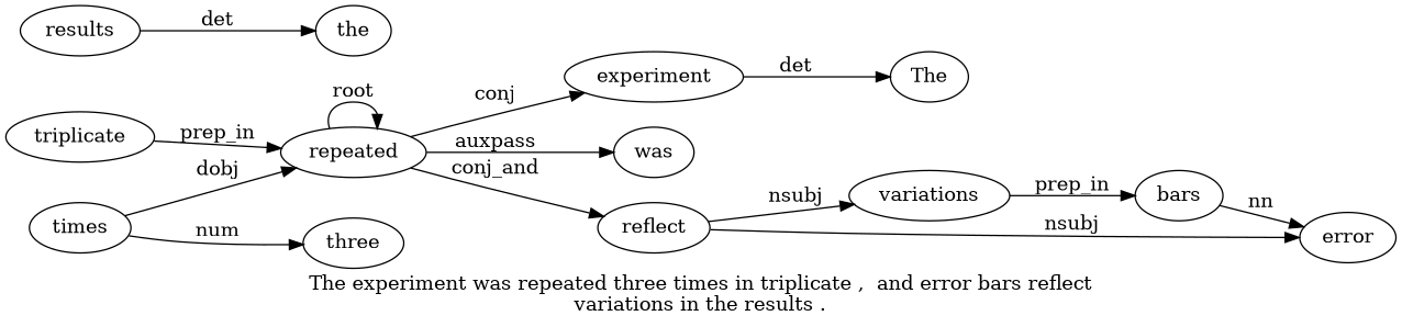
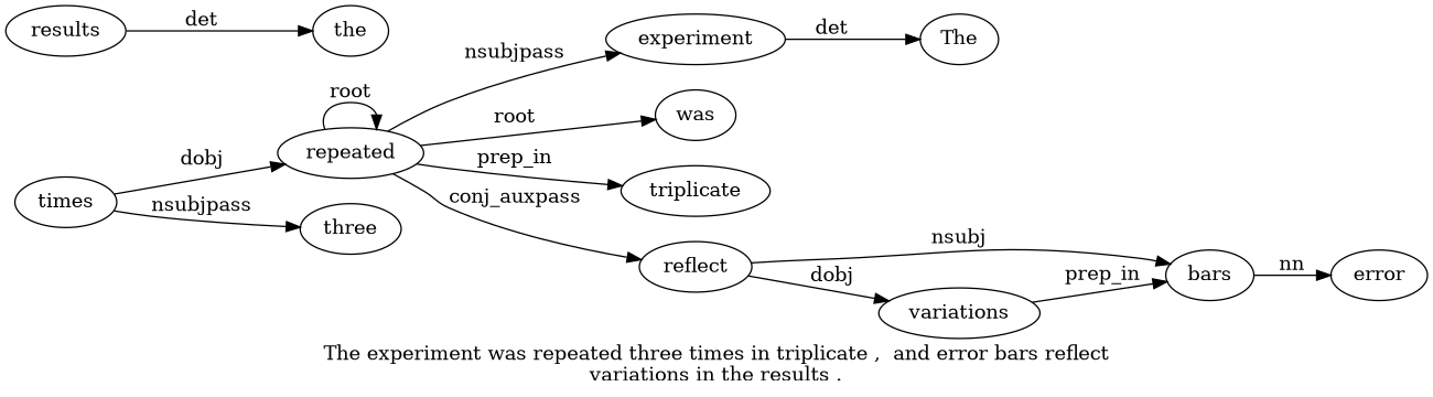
  digraph {
    label="The experiment was repeated three times in triplicate ,  and error bars reflect\nvariations in the results ."
    rankdir=LR
    node [fillcolor=white style=filled]
    n1 [label=experiment]
    n2 [label=The]
    n3 [label=repeated]
    n4 [label=was]
    n5 [label=triplicate]
    n6 [label=reflect]
    n7 [label=times]
    n8 [label=three]
    n9 [label=bars]
    n10 [label=variations]
    n11 [label=error]
    n12 [label=results]
    n13 [label=the]
    n1 -> n2 [label=det]
-   n3 -> n1 [label=conj]
+   n3 -> n1 [label=nsubjpass]
    n3 -> n3 [label=root]
-   n3 -> n4 [label=auxpass]
-   n5 -> n3 [label=prep_in]
-   n3 -> n6 [label=conj_and]
-   n6 -> n11 [label=nsubj]
-   n6 -> n10 [label=nsubj]
+   n3 -> n4 [label=root]
+   n3 -> n5 [label=prep_in]
+   n3 -> n6 [label=conj_auxpass]
+   n6 -> n9 [label=nsubj]
+   n6 -> n10 [label=dobj]
    n7 -> n3 [label=dobj]
-   n7 -> n8 [label=num]
+   n7 -> n8 [label=nsubjpass]
    n9 -> n11 [label=nn]
    n10 -> n9 [label=prep_in]
    n12 -> n13 [label=det]
  }
